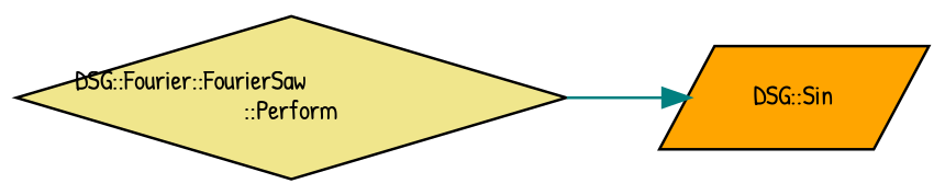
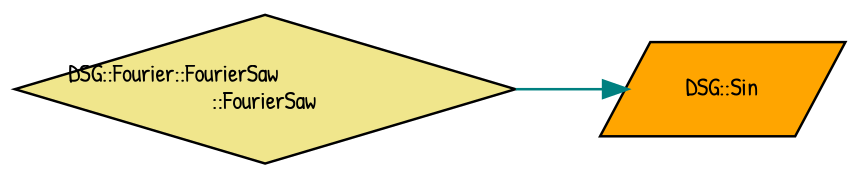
  digraph {
    rankdir=LR
    fontname="Patrick Hand"
    node [color=black fontname="Patrick Hand" fontsize=10 style=filled]
-   n1 [fillcolor=khaki fontcolor=black height=0.2 label="DSG::Fourier::FourierSaw\l::Perform" shape=diamond width=0.4]
+   n1 [fillcolor=khaki fontcolor=black height=0.2 label="DSG::Fourier::FourierSaw\l::FourierSaw" shape=diamond width=0.4]
    n2 [fillcolor=orange height=0.2 label="DSG::Sin" shape=parallelogram width=0.4]
    n1 -> n2 [color=teal fontname="Patrick Hand" fontsize=10 labelfontname=Helvetica labelfontsize=10 style=solid]
  }
